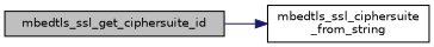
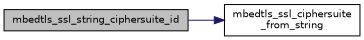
  digraph {
    rankdir=LR
    node [color=black fontname=Helvetica fontsize=10 shape=record style=filled]
-   n1 [fillcolor=grey75 fontcolor=black height=0.2 label=mbedtls_ssl_get_ciphersuite_id width=0.4]
+   n1 [fillcolor=grey75 fontcolor=black height=0.2 label=mbedtls_ssl_string_ciphersuite_id width=0.4]
    n2 [fillcolor=white height=0.2 label="mbedtls_ssl_ciphersuite\l_from_string" width=0.4]
    n1 -> n2 [color=midnightblue fontname=Helvetica fontsize=10 labelfontname=Helvetica labelfontsize=10 style=solid]
  }
